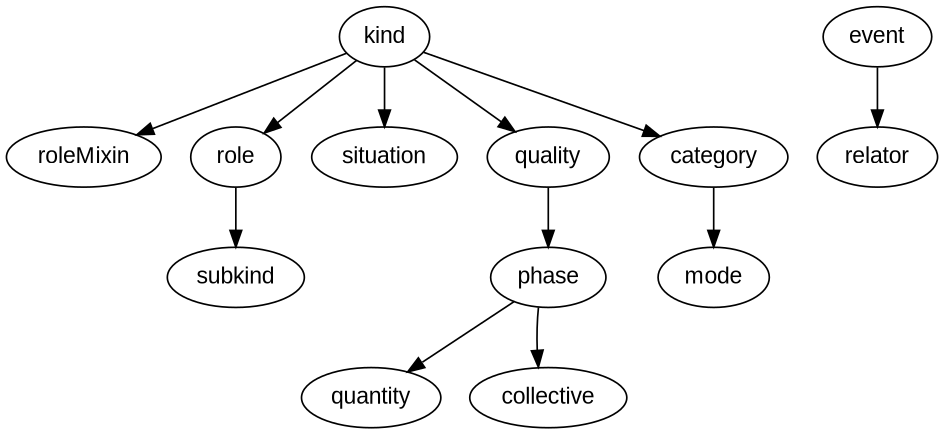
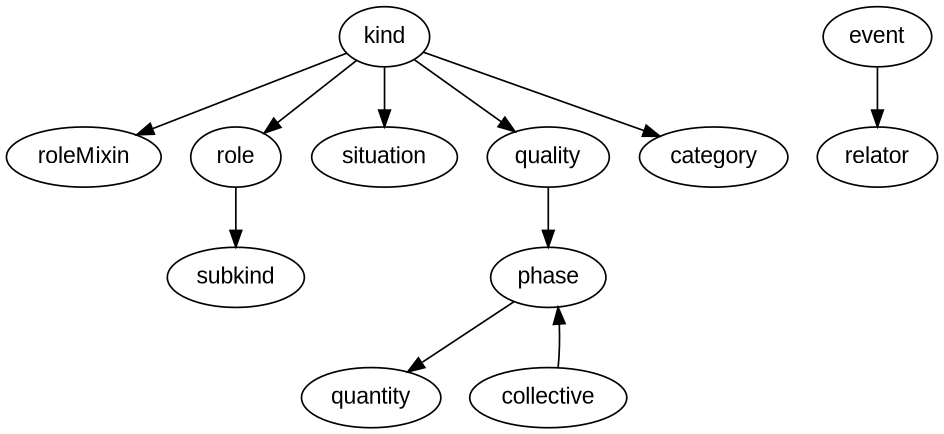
  strict digraph {
    fontname="Liberation Sans"
    node [fontname="Liberation Sans"]
    edge [fontname="Liberation Sans"]
    kind
    roleMixin
    role
    situation
    quality
    category
    subkind
    event
    relator
    phase
-   mode
    quantity
    collective
    kind -> roleMixin
    kind -> role
    kind -> situation
    kind -> quality
    kind -> category
    role -> subkind
    quality -> phase
-   category -> mode
    event -> relator
    phase -> quantity
-   phase -> collective
+   collective -> phase
  }
